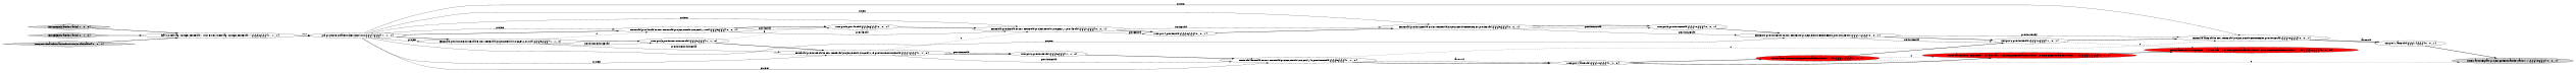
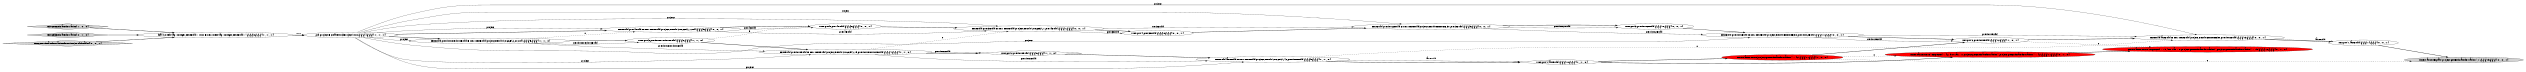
  digraph {
    rankdir=LR
    node [fillcolor=white shape=ellipse style=filled]
    edge [style=bold]
    n1 [fillcolor=lightgray label="Assert.assertEquals(project.getEstimatedDuration(),1)@@@15@@@['0', '0', '1']"]
    n2 [fillcolor=red label="Assert.assertTrue(\"Expected < 42, but was \" + project.getEstimatedDuration(),project.getEstimatedDuration() < 42)@@@11@@@['0', '1', '0']"]
    n3 [fillcolor=red label="Assert.assertTrue(\"Expected > 15, but was \" + project.getEstimatedDuration(),project.getEstimatedDuration() > 15)@@@12@@@['0', '1', '0']"]
    n4 [fillcolor=lightgray label="testGetEstimatedDuration['1', '0', '0']" shape=diamond]
    n5 [label="final SortedMap<Integer,TestBuild> runs = new TreeMap<Integer,TestBuild>()@@@3@@@['1', '1', '1']"]
    n6 [label="Job project = createMockProject(runs)@@@4@@@['1', '1', '1']"]
-   n7 [label="runs.put(2,previousBuild)@@@8@@@['1', '1', '0']"]
+   n7 [label="runs.put(2,previousBuild)@@@8@@@['1', '1', '0']" shape=diamond]
    n8 [label="TestBuild lastBuild = new TestBuild(project,Result.SUCCESS,42,previousBuild)@@@9@@@['1', '1', '0']"]
    n9 [label="TestBuild lastBuild = new TestBuild(project,Result.FAILURE,50,previousBuild)@@@13@@@['0', '0', '1']"]
    n10 [label="runs.put(1,lastBuild)@@@10@@@['1', '1', '0']" shape=diamond]
    n11 [label="runs.put(3,previousPreviousBuild)@@@6@@@['1', '1', '0']"]
    n12 [label="TestBuild previousBuild = new TestBuild(project,Result.SUCCESS,15,previousPreviousBuild)@@@7@@@['1', '1', '0']"]
    n13 [label="runs.put(5,prev4Build)@@@6@@@['0', '0', '1']"]
    n14 [label="TestBuild prev3Build = new TestBuild(project,Result.SUCCESS,1,prev4Build)@@@7@@@['0', '0', '1']"]
    n15 [label="TestBuild prev4Build = new TestBuild(project,Result.SUCCESS,1,null)@@@5@@@['0', '0', '1']"]
    n16 [label="TestBuild previous2Build = new TestBuild(project,Result.FAILURE,50,prev3Build)@@@9@@@['0', '0', '1']"]
    n17 [label="runs.put(4,prev3Build)@@@8@@@['0', '0', '1']"]
    n18 [label="TestBuild previousPreviousBuild = new TestBuild(project,Result.SUCCESS,20,null)@@@5@@@['1', '1', '0']"]
    n19 [label="TestBuild previousBuild = new TestBuild(project,Result.FAILURE,50,previous2Build)@@@11@@@['0', '0', '1']"]
    n20 [label="runs.put(2,previousBuild)@@@12@@@['1', '0', '1']"]
    n21 [label="runs.put(1,lastBuild)@@@14@@@['0', '0', '1']"]
    n22 [label="runs.put(3,previous2Build)@@@10@@@['0', '0', '1']"]
    n23 [fillcolor=lightgray label="testGetEstimatedDuration['0', '1', '0']" shape=diamond]
    n24 [fillcolor=red label="Assert.assertTrue(project.getEstimatedDuration() < 42)@@@11@@@['1', '0', '0']"]
    n25 [fillcolor=lightgray label="testGetEstimatedDurationIfPrevious3BuildsFailed['0', '0', '1']" shape=diamond]
    n2 -> n3
    n4 -> n5
    n5 -> n6 [label=runs style=solid]
    n5 -> n6
    n6 -> n8 [label=project style=solid]
    n6 -> n9 [label=project style=solid]
    n6 -> n12 [label=project style=solid]
    n6 -> n14 [label=project style=solid]
    n6 -> n15
    n6 -> n15 [label=project style=solid]
    n6 -> n16 [label=project style=solid]
    n6 -> n18
    n6 -> n18 [label=project style=solid]
    n6 -> n19 [label=project style=solid]
    n7 -> n8
    n8 -> n9 [label=0 style=dashed]
    n8 -> n10 [label=lastBuild style=solid]
    n8 -> n10
    n9 -> n21
    n9 -> n21 [label=lastBuild style=solid]
    n10 -> n2
    n10 -> n24
    n11 -> n12
    n11 -> n13 [label=9 style=dashed]
    n12 -> n7 [label=previousBuild style=solid]
    n12 -> n7
    n12 -> n8 [label=previousBuild style=solid]
    n12 -> n14 [label=0 style=dashed]
    n13 -> n14
    n14 -> n16 [label=prev3Build style=solid]
    n14 -> n17 [label=prev3Build style=solid]
    n14 -> n17
    n15 -> n13 [label=prev4Build style=solid]
    n15 -> n13
    n15 -> n14 [label=prev4Build style=solid]
    n16 -> n19 [label=previous2Build style=solid]
    n16 -> n22 [label=previous2Build style=solid]
    n16 -> n22
    n17 -> n16
    n18 -> n11 [label=previousPreviousBuild style=solid]
    n18 -> n11
    n18 -> n12 [label=previousPreviousBuild style=solid]
    n18 -> n15 [label=0 style=dashed]
    n19 -> n9 [label=previousBuild style=solid]
    n19 -> n20
    n19 -> n20 [label=previousBuild style=solid]
    n20 -> n3 [label=0 style=dashed]
    n20 -> n9
    n21 -> n1
    n22 -> n19
    n23 -> n5
    n24 -> n1 [label=0 style=dashed]
    n24 -> n2 [label=0 style=dashed]
    n24 -> n20
    n25 -> n5
  }
